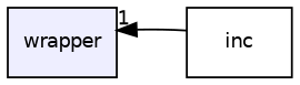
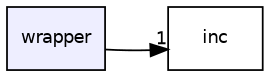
  digraph {
    compound=true
    rankdir=LR
    node [fontname=Helvetica fontsize=10 shape=box]
    n1 [fillcolor="#eeeeff" label=wrapper pencolor=black style=filled]
    n2 [label=inc]
-   n2 -> n1 [headlabel=1 labeldistance=1.5 labelfontname=Helvetica labelfontsize=10]
+   n1 -> n2 [headlabel=1 labeldistance=1.5 labelfontname=Helvetica labelfontsize=10]
  }
